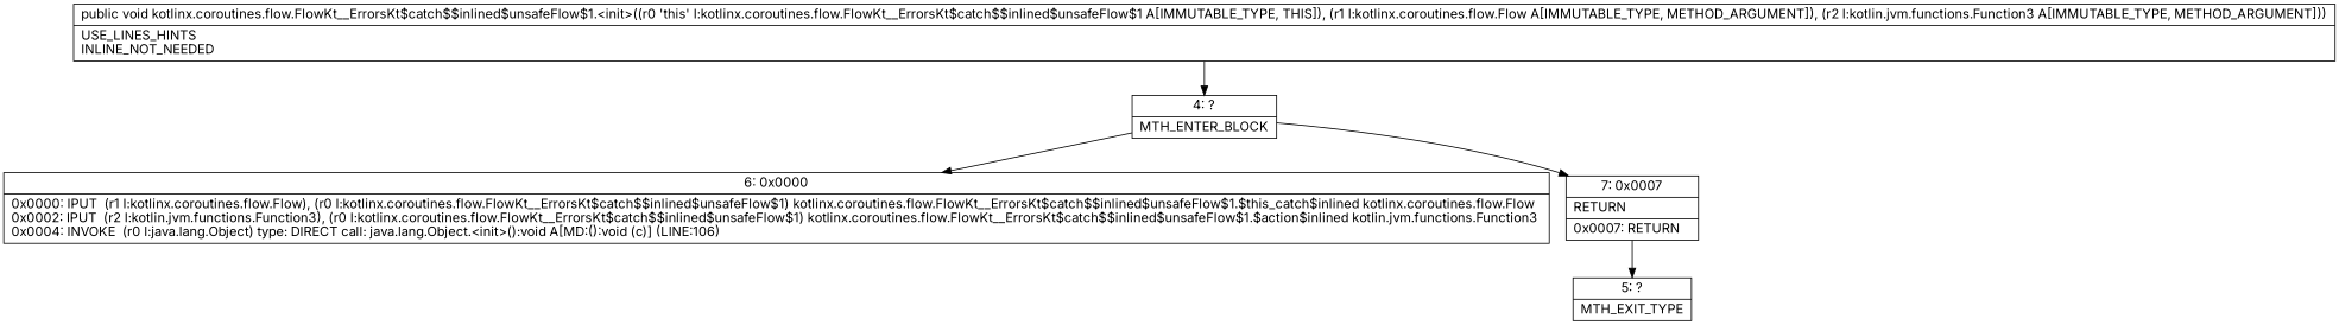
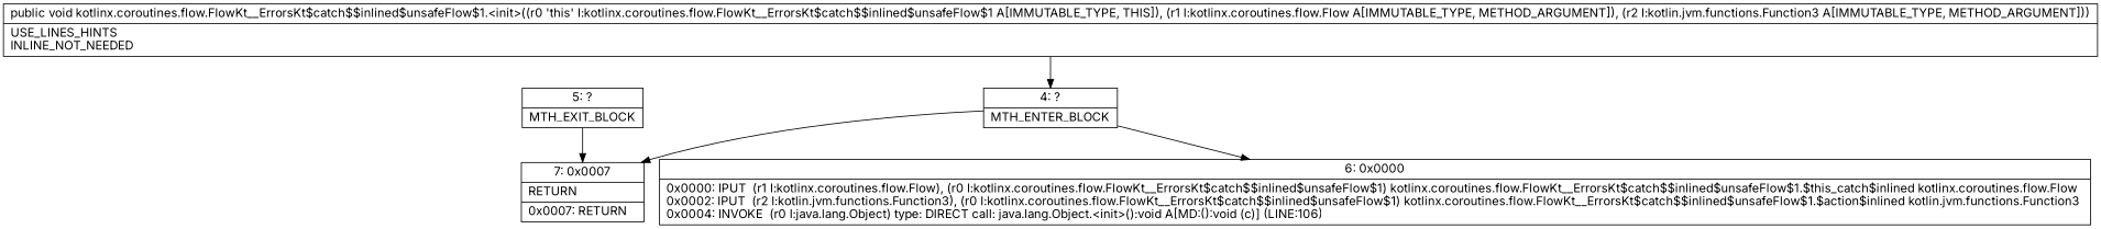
  digraph {
    fontname=Inter
    node [fontname=Inter shape=record]
    edge [fontname=Inter]
    n1 [label="{4\:\ ?|MTH_ENTER_BLOCK\l}"]
    n2 [label="{6\:\ 0x0000|0x0000: IPUT  (r1 I:kotlinx.coroutines.flow.Flow), (r0 I:kotlinx.coroutines.flow.FlowKt__ErrorsKt$catch$$inlined$unsafeFlow$1) kotlinx.coroutines.flow.FlowKt__ErrorsKt$catch$$inlined$unsafeFlow$1.$this_catch$inlined kotlinx.coroutines.flow.Flow \l0x0002: IPUT  (r2 I:kotlin.jvm.functions.Function3), (r0 I:kotlinx.coroutines.flow.FlowKt__ErrorsKt$catch$$inlined$unsafeFlow$1) kotlinx.coroutines.flow.FlowKt__ErrorsKt$catch$$inlined$unsafeFlow$1.$action$inlined kotlin.jvm.functions.Function3 \l0x0004: INVOKE  (r0 I:java.lang.Object) type: DIRECT call: java.lang.Object.\<init\>():void A[MD:():void (c)] (LINE:106)\l}"]
    n3 [label="{7\:\ 0x0007|RETURN\l|0x0007: RETURN   \l}"]
-   n4 [label="{5\:\ ?|MTH_EXIT_TYPE\l}"]
+   n4 [label="{5\:\ ?|MTH_EXIT_BLOCK\l}"]
    n5 [label="{public void kotlinx.coroutines.flow.FlowKt__ErrorsKt$catch$$inlined$unsafeFlow$1.\<init\>((r0 'this' I:kotlinx.coroutines.flow.FlowKt__ErrorsKt$catch$$inlined$unsafeFlow$1 A[IMMUTABLE_TYPE, THIS]), (r1 I:kotlinx.coroutines.flow.Flow A[IMMUTABLE_TYPE, METHOD_ARGUMENT]), (r2 I:kotlin.jvm.functions.Function3 A[IMMUTABLE_TYPE, METHOD_ARGUMENT]))  | USE_LINES_HINTS\lINLINE_NOT_NEEDED\l}"]
    n1 -> n2
    n1 -> n3
-   n3 -> n4
+   n4 -> n3
    n5 -> n1
  }
